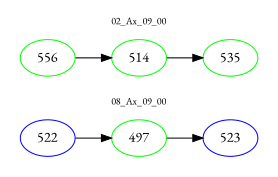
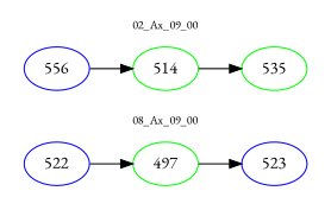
  digraph {
    fontname="EB Garamond"
    rankdir=LR
    node [color=blue fontname="EB Garamond"]
    edge [color=black fontname="EB Garamond"]
    n1 [label=522]
    n2 [color=green label=497]
    n3 [label=523]
-   n4 [color=green label=556]
+   n4 [label=556]
    n5 [color=green label=514]
    n6 [color=green label=535]
    subgraph cluster_1 {
      color=white
      fontsize=10
      label="08_Ax_09_00"
      n1
      n2
      n3
    }
    subgraph cluster_2 {
      color=white
      fontsize=10
      label="02_Ax_09_00"
      n4
      n5
      n6
    }
    n1 -> n2
    n2 -> n3
    n4 -> n5
    n5 -> n6
  }
